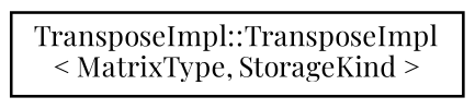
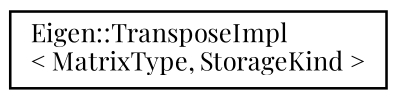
  digraph {
    rankdir=LR
    fontname="Playfair Display"
-   n1 [color=black fillcolor=white fontname="Playfair Display" fontsize=10 height=0.2 label="TransposeImpl::TransposeImpl\l\< MatrixType, StorageKind \>" shape=record style=filled width=0.4]
+   n1 [color=black fillcolor=white fontname="Playfair Display" fontsize=10 height=0.2 label="Eigen::TransposeImpl\l\< MatrixType, StorageKind \>" shape=record style=filled width=0.4]
  }
